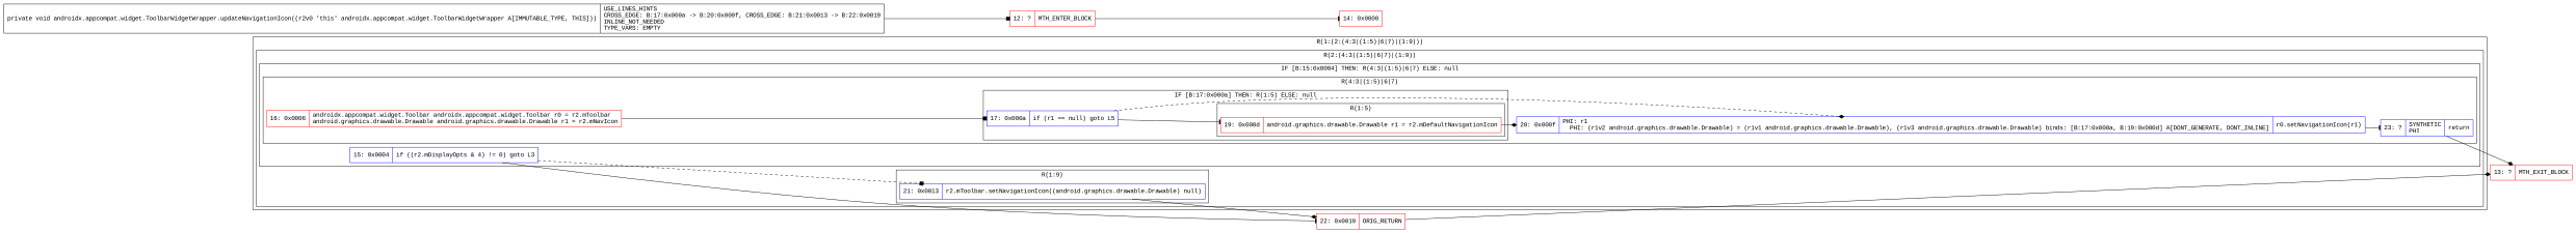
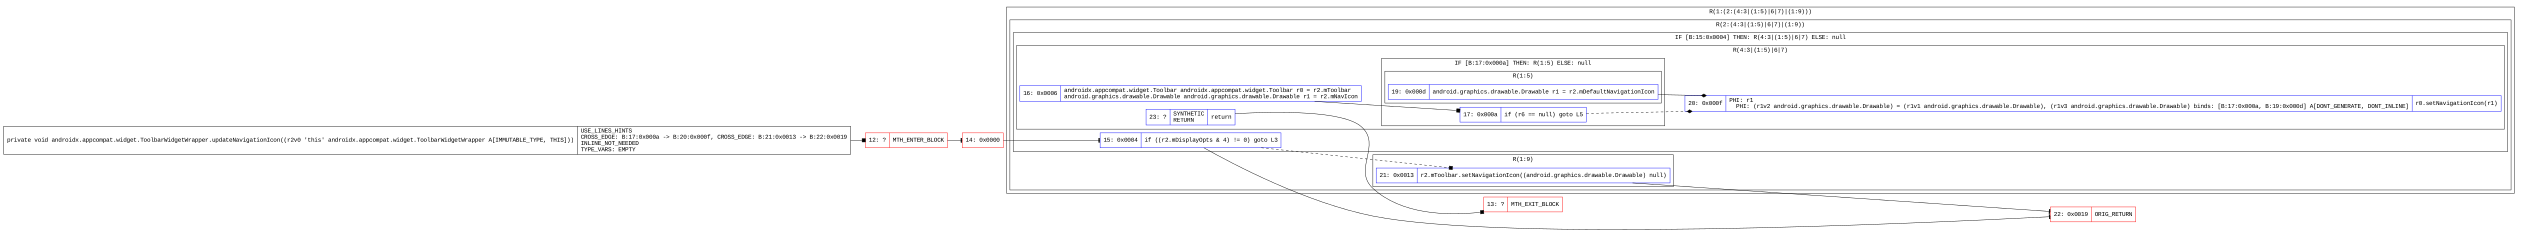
  digraph {
    fontname="Liberation Mono"
    rankdir=LR
    node [color=blue fontname="Liberation Mono" shape=record]
    edge [arrowhead=tee fontname="Liberation Mono"]
-   n1 [color=red label="{19\:\ 0x000d|android.graphics.drawable.Drawable r1 = r2.mDefaultNavigationIcon\l}"]
-   n2 [label="{17\:\ 0x000a|if (r1 == null) goto L5\l}"]
-   n3 [color=red label="{16\:\ 0x0006|androidx.appcompat.widget.Toolbar androidx.appcompat.widget.Toolbar r0 = r2.mToolbar\landroid.graphics.drawable.Drawable android.graphics.drawable.Drawable r1 = r2.mNavIcon\l}"]
+   n1 [label="{19\:\ 0x000d|android.graphics.drawable.Drawable r1 = r2.mDefaultNavigationIcon\l}"]
+   n2 [label="{17\:\ 0x000a|if (r6 == null) goto L5\l}"]
+   n3 [label="{16\:\ 0x0006|androidx.appcompat.widget.Toolbar androidx.appcompat.widget.Toolbar r0 = r2.mToolbar\landroid.graphics.drawable.Drawable android.graphics.drawable.Drawable r1 = r2.mNavIcon\l}"]
    n4 [label="{20\:\ 0x000f|PHI: r1 \l  PHI: (r1v2 android.graphics.drawable.Drawable) = (r1v1 android.graphics.drawable.Drawable), (r1v3 android.graphics.drawable.Drawable) binds: [B:17:0x000a, B:19:0x000d] A[DONT_GENERATE, DONT_INLINE]\l|r0.setNavigationIcon(r1)\l}"]
-   n5 [label="{23\:\ ?|SYNTHETIC\lPHI\l|return\l}"]
+   n5 [label="{23\:\ ?|SYNTHETIC\lRETURN\l|return\l}"]
    n6 [label="{15\:\ 0x0004|if ((r2.mDisplayOpts & 4) != 0) goto L3\l}"]
    n7 [label="{21\:\ 0x0013|r2.mToolbar.setNavigationIcon((android.graphics.drawable.Drawable) null)\l}"]
    n8 [color=red label="{13\:\ ?|MTH_EXIT_BLOCK\l}"]
    n9 [color=red label="{22\:\ 0x0019|ORIG_RETURN\l}"]
    n10 [color=red label="{12\:\ ?|MTH_ENTER_BLOCK\l}"]
    n11 [color=red label="{14\:\ 0x0000}"]
    n12 [label="{private void androidx.appcompat.widget.ToolbarWidgetWrapper.updateNavigationIcon((r2v0 'this' androidx.appcompat.widget.ToolbarWidgetWrapper A[IMMUTABLE_TYPE, THIS]))  | USE_LINES_HINTS\lCROSS_EDGE: B:17:0x000a \-\> B:20:0x000f, CROSS_EDGE: B:21:0x0013 \-\> B:22:0x0019\lINLINE_NOT_NEEDED\lTYPE_VARS: EMPTY\l}" color=""]
    subgraph cluster_1 {
      label="R(1:(2:(4:3|(1:5)|6|7)|(1:9)))"
      subgraph cluster_2 {
        label="R(2:(4:3|(1:5)|6|7)|(1:9))"
        subgraph cluster_3 {
          label="IF [B:15:0x0004] THEN: R(4:3|(1:5)|6|7) ELSE: null"
          n6
          subgraph cluster_4 {
            label="R(4:3|(1:5)|6|7)"
            n3
            n4
            n5
            subgraph cluster_5 {
              label="IF [B:17:0x000a] THEN: R(1:5) ELSE: null"
              n2
              subgraph cluster_6 {
                label="R(1:5)"
                n1
              }
            }
          }
        }
        subgraph cluster_7 {
          label="R(1:9)"
          n7
        }
      }
    }
    n1 -> n4 [arrowhead=diamond]
-   n2 -> n1
    n2 -> n4 [arrowhead=diamond style=dashed]
    n3 -> n2 [arrowhead=box]
-   n4 -> n5
-   n5 -> n8 [arrowhead=diamond]
+   n5 -> n8 [arrowhead=box]
    n6 -> n7 [arrowhead=box style=dashed]
    n6 -> n9
-   n7 -> n9 [arrowhead=diamond]
-   n9 -> n8 [arrowhead=diamond]
+   n7 -> n9
    n10 -> n11
+   n11 -> n6
    n12 -> n10 [arrowhead=box]
  }
